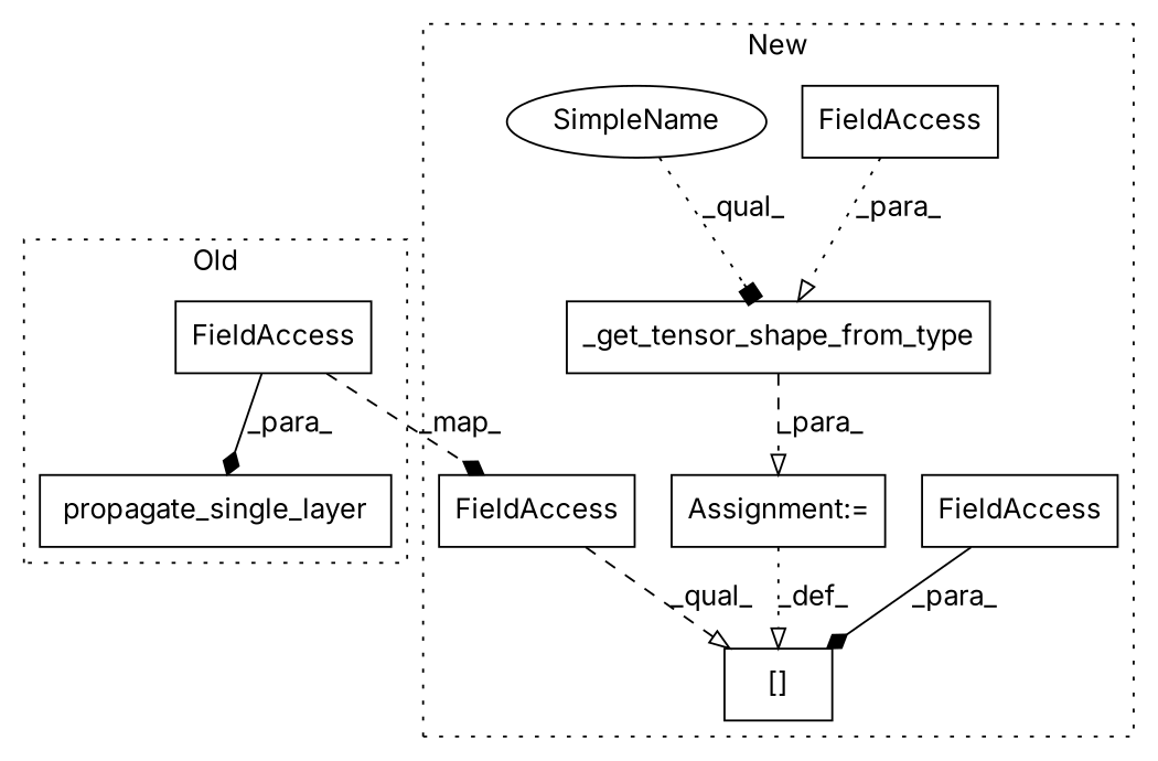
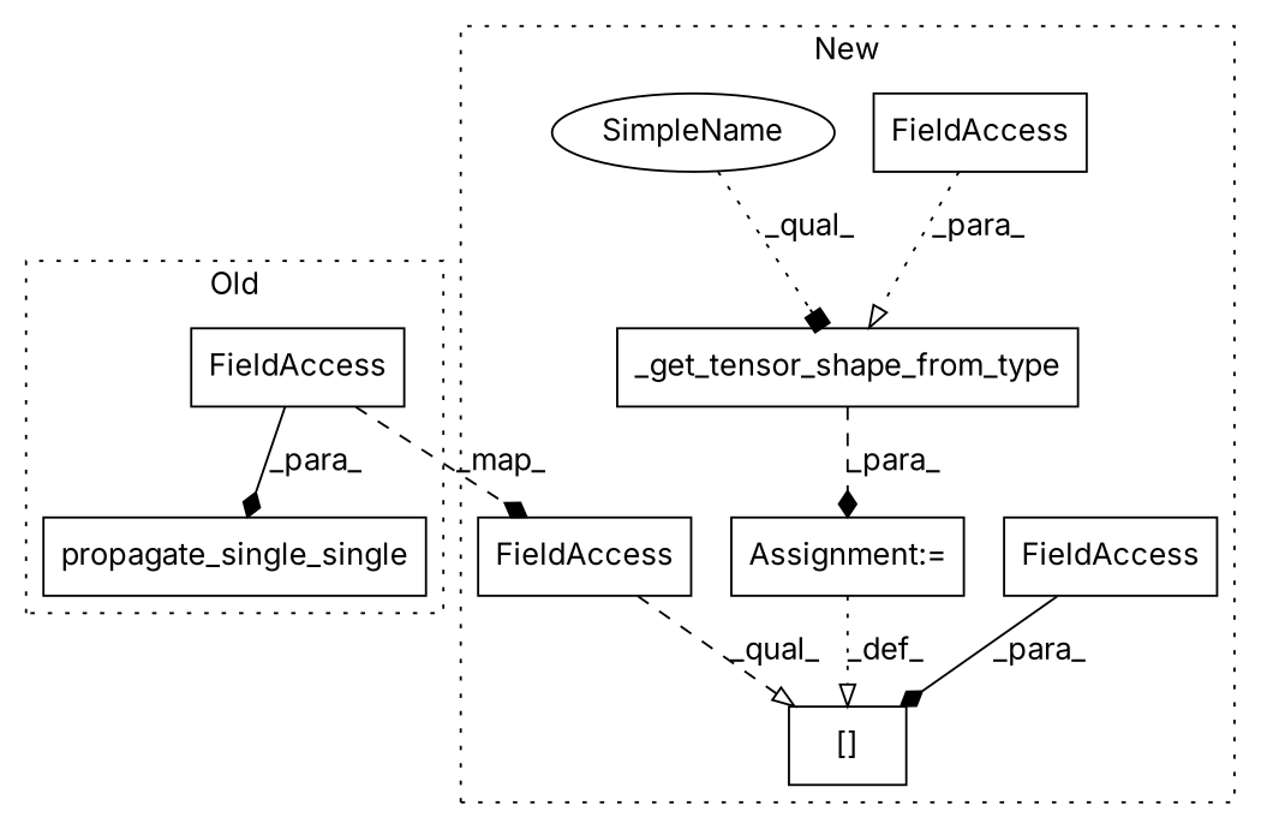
  digraph {
    fontname=Inter
    node [a=22 fontname=Inter l=18 shape=box]
    edge [arrowhead=diamond fontname=Inter style=dashed]
-   n1 [a=32 l="23,1" label=propagate_single_layer s="34042,34089"]
+   n1 [a=32 l="23,1" label=propagate_single_single s="34042,34089"]
    n2 [label=FieldAccess s=34071]
    n3 [a=32 l="28,1" label=_get_tensor_shape_from_type s="46061,46102"]
    n4 [a=2 l="19,1" label="[]" s="46026,46054"]
    n5 [l=9 label=FieldAccess s=46045]
    n6 [l=13 label=FieldAccess s=46089]
    n7 [a=7 l=1 label="Assignment:=" s=46055]
    n8 [label=FieldAccess s=46026]
    n9 [a=42 l=4 label=SimpleName s=46056 shape=ellipse]
    subgraph cluster_1 {
      label=Old
      style=dotted
      n1
      n2
    }
    subgraph cluster_2 {
      label=New
      style=dotted
      n3
      n4
      n5
      n6
      n7
      n8
      n9
    }
    n2 -> n1 [label=_para_ style=solid]
    n2 -> n8 [label=_map_]
-   n3 -> n7 [arrowhead=onormal label=_para_]
+   n3 -> n7 [label=_para_]
    n5 -> n4 [label=_para_ style=solid]
    n6 -> n3 [arrowhead=onormal label=_para_ style=dotted]
    n7 -> n4 [arrowhead=onormal label=_def_ style=dotted]
    n8 -> n4 [arrowhead=onormal label=_qual_]
    n9 -> n3 [arrowhead=box label=_qual_ style=dotted]
  }
